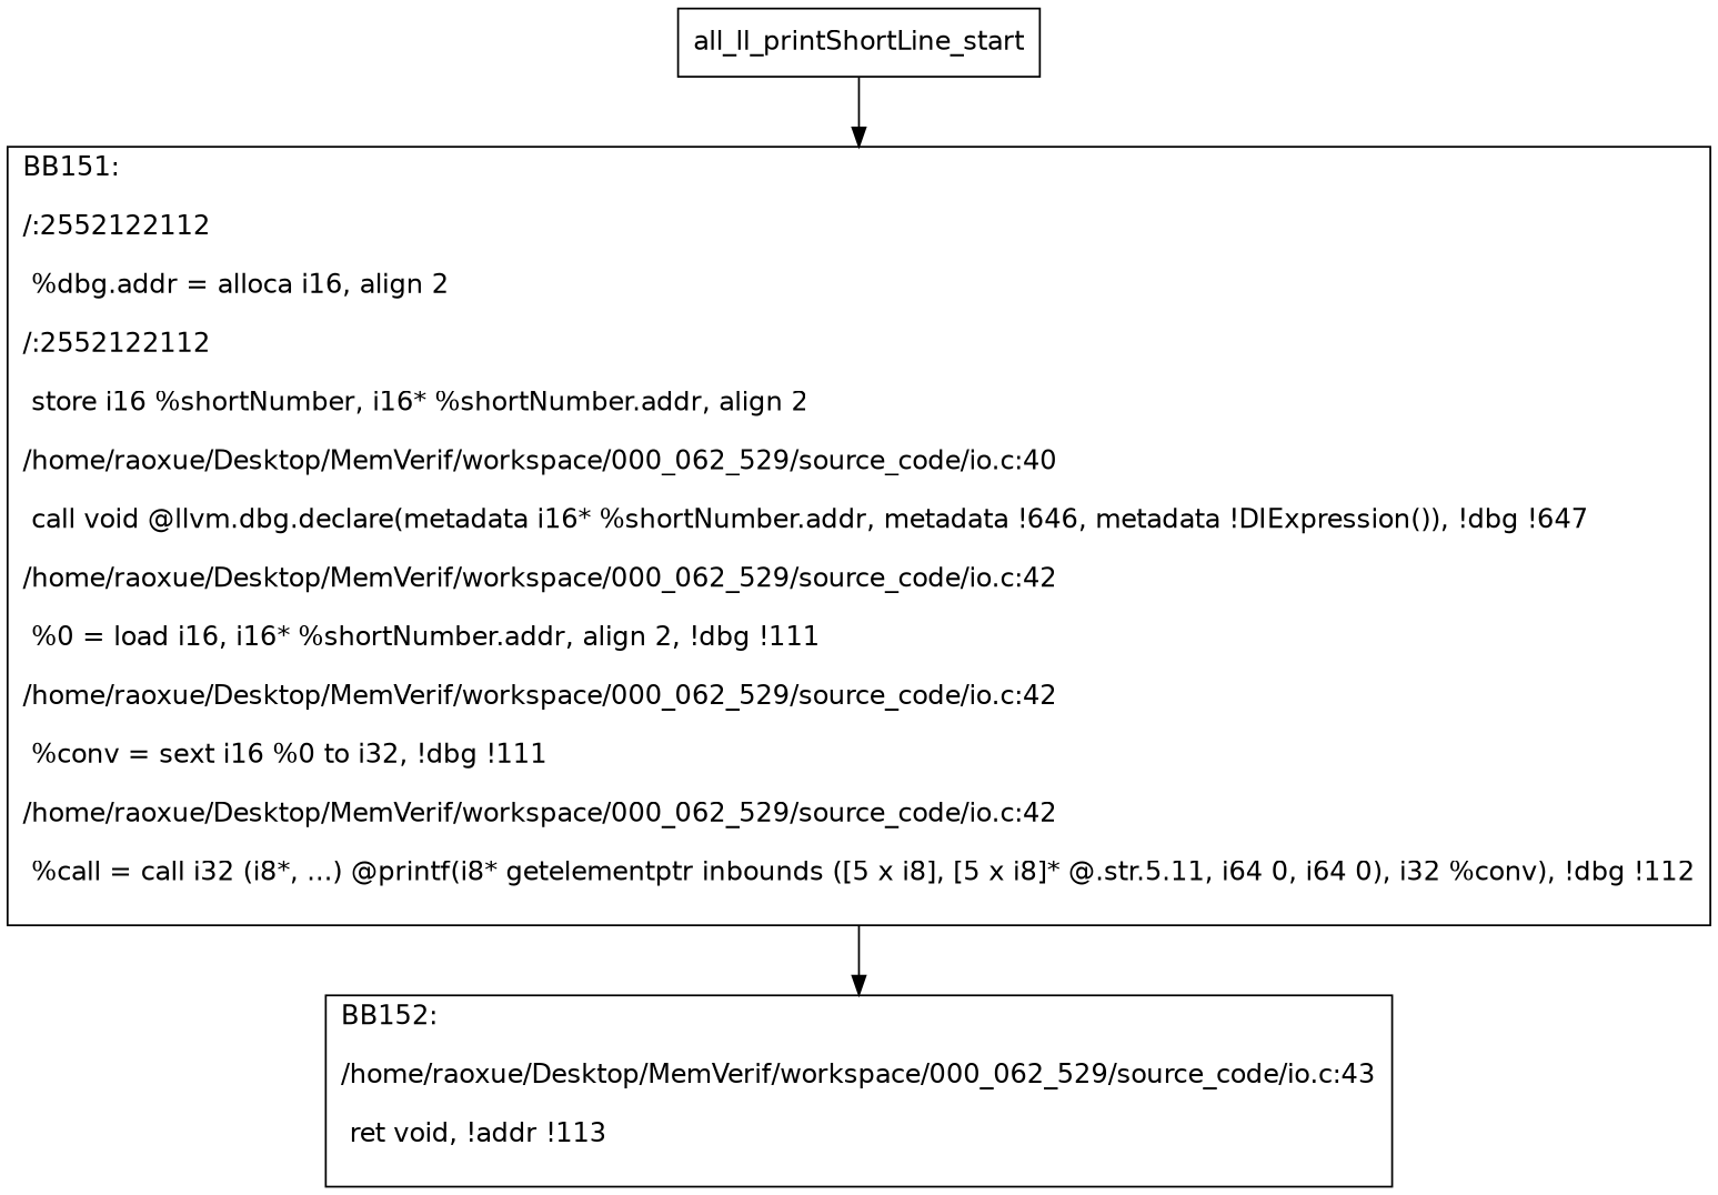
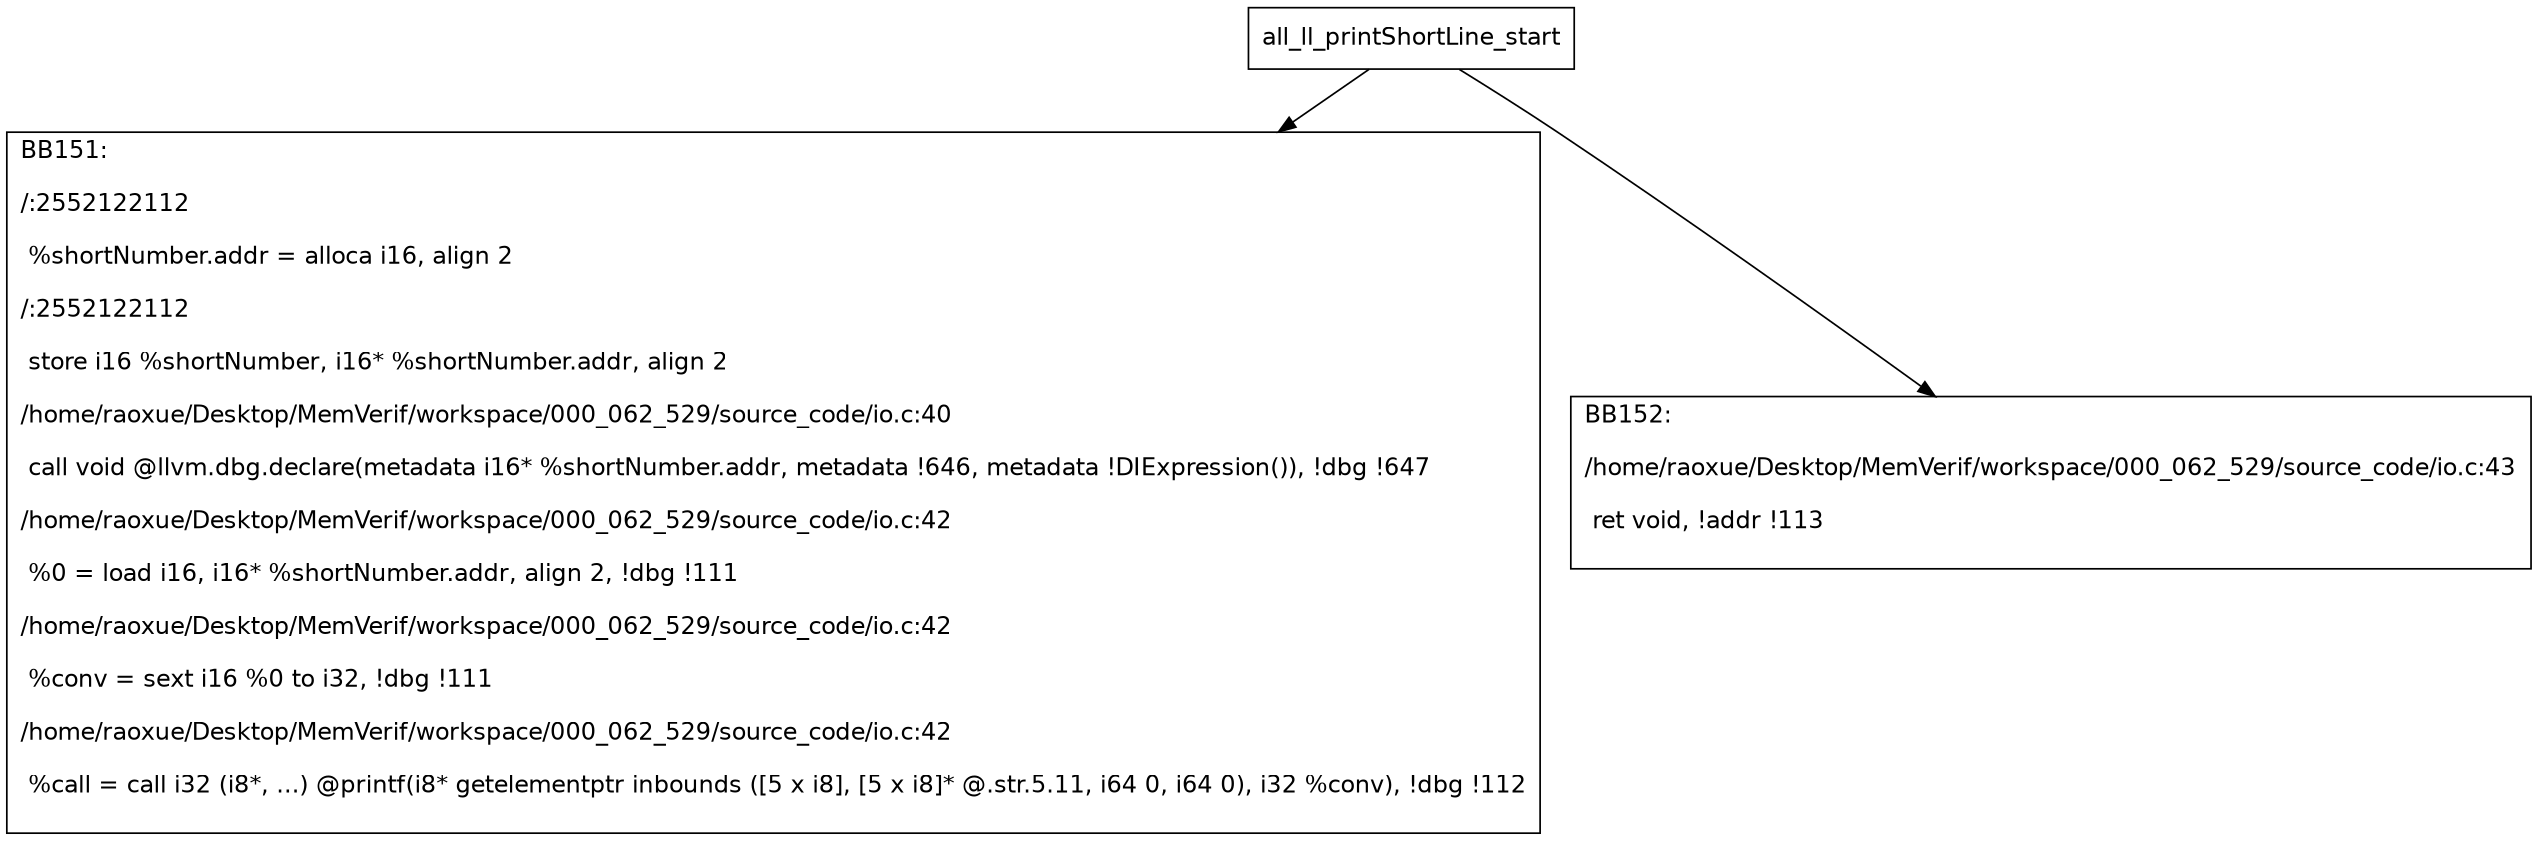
  digraph {
    fontname="DejaVu Sans"
    node [fontname="DejaVu Sans" shape=record]
    edge [fontname="DejaVu Sans"]
    n1 [label="{all_ll_printShortLine_start}"]
-   n2 [label="{BB151:\l\l/:2552122112\l\n  %dbg.addr = alloca i16, align 2\l\n/:2552122112\l\n  store i16 %shortNumber, i16* %shortNumber.addr, align 2\l\n/home/raoxue/Desktop/MemVerif/workspace/000_062_529/source_code/io.c:40\l\n  call void @llvm.dbg.declare(metadata i16* %shortNumber.addr, metadata !646, metadata !DIExpression()), !dbg !647\l\n/home/raoxue/Desktop/MemVerif/workspace/000_062_529/source_code/io.c:42\l\n  %0 = load i16, i16* %shortNumber.addr, align 2, !dbg !111\l\n/home/raoxue/Desktop/MemVerif/workspace/000_062_529/source_code/io.c:42\l\n  %conv = sext i16 %0 to i32, !dbg !111\l\n/home/raoxue/Desktop/MemVerif/workspace/000_062_529/source_code/io.c:42\l\n  %call = call i32 (i8*, ...) @printf(i8* getelementptr inbounds ([5 x i8], [5 x i8]* @.str.5.11, i64 0, i64 0), i32 %conv), !dbg !112\l\n}"]
+   n2 [label="{BB151:\l\l/:2552122112\l\n  %shortNumber.addr = alloca i16, align 2\l\n/:2552122112\l\n  store i16 %shortNumber, i16* %shortNumber.addr, align 2\l\n/home/raoxue/Desktop/MemVerif/workspace/000_062_529/source_code/io.c:40\l\n  call void @llvm.dbg.declare(metadata i16* %shortNumber.addr, metadata !646, metadata !DIExpression()), !dbg !647\l\n/home/raoxue/Desktop/MemVerif/workspace/000_062_529/source_code/io.c:42\l\n  %0 = load i16, i16* %shortNumber.addr, align 2, !dbg !111\l\n/home/raoxue/Desktop/MemVerif/workspace/000_062_529/source_code/io.c:42\l\n  %conv = sext i16 %0 to i32, !dbg !111\l\n/home/raoxue/Desktop/MemVerif/workspace/000_062_529/source_code/io.c:42\l\n  %call = call i32 (i8*, ...) @printf(i8* getelementptr inbounds ([5 x i8], [5 x i8]* @.str.5.11, i64 0, i64 0), i32 %conv), !dbg !112\l\n}"]
    n3 [label="{BB152:\l\l/home/raoxue/Desktop/MemVerif/workspace/000_062_529/source_code/io.c:43\l\n  ret void, !addr !113\l\n}"]
    n1 -> n2
-   n2 -> n3
+   n1 -> n3
  }
